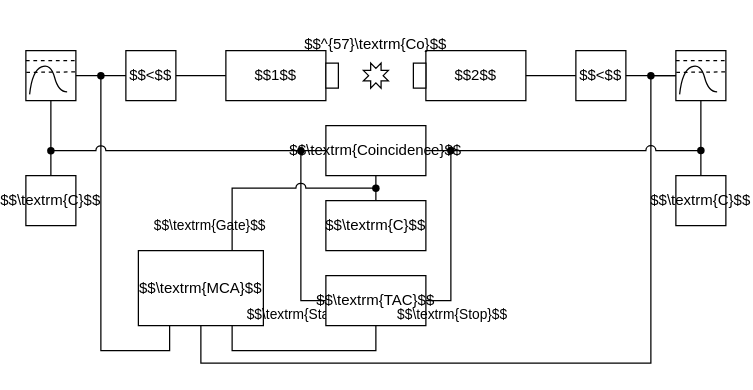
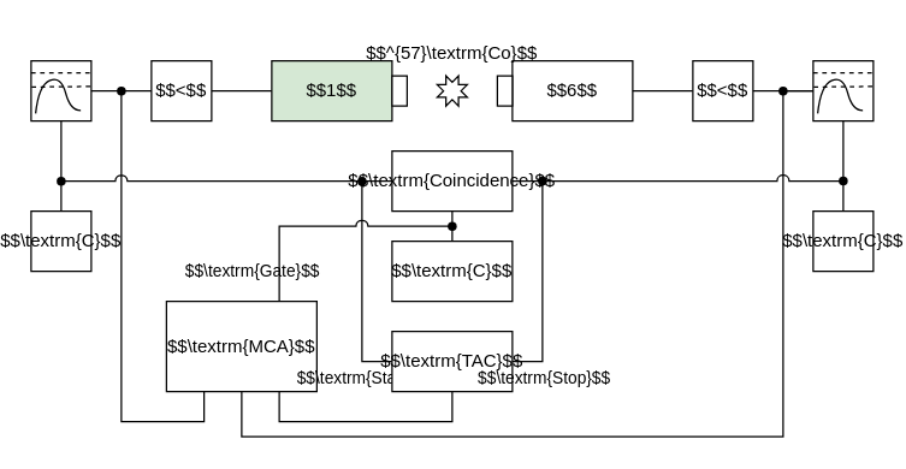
  <mxCell id="0" />
  <mxCell id="1" parent="0" />
  <mxCell id="2" value="" style="shape=waypoint;sketch=0;fillStyle=solid;size=6;pointerEvents=1;points=[];fillColor=none;resizable=0;rotatable=0;perimeter=centerPerimeter;snapToPoint=1;" vertex="1" parent="1"><mxGeometry x="290" y="140" width="20" height="20" as="geometry" /></mxCell>
  <mxCell id="3" style="edgeStyle=orthogonalEdgeStyle;rounded=0;orthogonalLoop=1;jettySize=auto;html=1;exitX=0.25;exitY=1;exitDx=0;exitDy=0;entryX=0.621;entryY=0.618;entryDx=0;entryDy=0;entryPerimeter=0;endArrow=none;endFill=0;jumpStyle=arc;jumpSize=8;" edge="1" parent="1" source="21" target="27"><mxGeometry relative="1" as="geometry"><Array as="points"><mxPoint x="135" y="280" /><mxPoint x="80" y="280" /></Array></mxGeometry></mxCell>
  <mxCell id="4" value="" style="edgeStyle=orthogonalEdgeStyle;rounded=0;orthogonalLoop=1;jettySize=auto;html=1;endArrow=none;endFill=0;" edge="1" parent="1" source="5" target="13"><mxGeometry relative="1" as="geometry" /></mxCell>
- <mxCell id="5" value="$$1$$" style="rounded=0;whiteSpace=wrap;html=1;" vertex="1" parent="1"><mxGeometry x="180" y="40" width="80" height="40" as="geometry" /></mxCell>
- <mxCell id="6" value="$$2$$" style="rounded=0;whiteSpace=wrap;html=1;" vertex="1" parent="1"><mxGeometry x="340" y="40" width="80" height="40" as="geometry" /></mxCell>
+ <mxCell id="5" value="$$1$$" style="rounded=0;whiteSpace=wrap;html=1;fillColor=#d5e8d4;" vertex="1" parent="1"><mxGeometry x="180" y="40" width="80" height="40" as="geometry" /></mxCell>
+ <mxCell id="6" value="$$6$$" style="rounded=0;whiteSpace=wrap;html=1;" vertex="1" parent="1"><mxGeometry x="340" y="40" width="80" height="40" as="geometry" /></mxCell>
  <mxCell id="7" value="" style="rounded=0;whiteSpace=wrap;html=1;" vertex="1" parent="1"><mxGeometry x="260" y="50" width="10" height="20" as="geometry" /></mxCell>
  <mxCell id="8" value="" style="rounded=0;whiteSpace=wrap;html=1;" vertex="1" parent="1"><mxGeometry x="330" y="50" width="10" height="20" as="geometry" /></mxCell>
  <mxCell id="9" style="edgeStyle=orthogonalEdgeStyle;rounded=0;orthogonalLoop=1;jettySize=auto;html=1;endArrow=none;endFill=0;jumpStyle=arc;jumpSize=8;" edge="1" parent="1" source="34" target="30"><mxGeometry relative="1" as="geometry"><mxPoint x="220" y="120" as="sourcePoint" /></mxGeometry></mxCell>
  <mxCell id="10" style="edgeStyle=orthogonalEdgeStyle;rounded=0;orthogonalLoop=1;jettySize=auto;html=1;exitX=0.5;exitY=1;exitDx=0;exitDy=0;endArrow=none;endFill=0;" edge="1" parent="1" source="12" target="2"><mxGeometry relative="1" as="geometry" /></mxCell>
  <mxCell id="11" style="edgeStyle=orthogonalEdgeStyle;rounded=0;orthogonalLoop=1;jettySize=auto;html=1;exitX=1;exitY=0.5;exitDx=0;exitDy=0;endArrow=none;endFill=0;" edge="1" parent="1" source="12" target="51"><mxGeometry relative="1" as="geometry" /></mxCell>
  <mxCell id="12" value="$$\textrm{Coincidence}$$" style="rounded=0;whiteSpace=wrap;html=1;" vertex="1" parent="1"><mxGeometry x="260" y="100" width="80" height="40" as="geometry" /></mxCell>
  <mxCell id="13" value="$$&amp;lt;$$" style="whiteSpace=wrap;html=1;aspect=fixed;" vertex="1" parent="1"><mxGeometry x="100" y="40" width="40" height="40" as="geometry" /></mxCell>
  <mxCell id="14" value="" style="group" vertex="1" connectable="0" parent="1"><mxGeometry x="20" y="40" width="40" height="40" as="geometry" /></mxCell>
  <mxCell id="15" value="" style="whiteSpace=wrap;html=1;aspect=fixed;" vertex="1" parent="14"><mxGeometry width="40" height="40" as="geometry" /></mxCell>
  <mxCell id="16" value="" style="curved=1;endArrow=none;html=1;rounded=0;strokeColor=default;endFill=0;" edge="1" parent="14"><mxGeometry width="50" height="50" relative="1" as="geometry"><mxPoint x="3" y="35" as="sourcePoint" /><mxPoint x="33" y="33" as="targetPoint" /><Array as="points"><mxPoint x="5" y="16" /><mxPoint x="20" y="10" /><mxPoint x="26" y="33" /></Array></mxGeometry></mxCell>
  <mxCell id="17" value="" style="endArrow=none;dashed=1;html=1;rounded=0;exitX=0;exitY=0.25;exitDx=0;exitDy=0;entryX=1;entryY=0.25;entryDx=0;entryDy=0;" edge="1" parent="14"><mxGeometry width="50" height="50" relative="1" as="geometry"><mxPoint y="8" as="sourcePoint" /><mxPoint x="40" y="8" as="targetPoint" /></mxGeometry></mxCell>
  <mxCell id="18" value="" style="endArrow=none;dashed=1;html=1;rounded=0;exitX=0.042;exitY=0.279;exitDx=0;exitDy=0;exitPerimeter=0;entryX=1;entryY=0.5;entryDx=0;entryDy=0;" edge="1" parent="14"><mxGeometry width="50" height="50" relative="1" as="geometry"><mxPoint x="0.32" y="17.42" as="sourcePoint" /><mxPoint x="40" y="17" as="targetPoint" /></mxGeometry></mxCell>
  <mxCell id="19" style="edgeStyle=orthogonalEdgeStyle;rounded=0;orthogonalLoop=1;jettySize=auto;html=1;exitX=0.5;exitY=0;exitDx=0;exitDy=0;endArrow=none;endFill=0;" edge="1" parent="1" source="20" target="30"><mxGeometry relative="1" as="geometry" /></mxCell>
  <mxCell id="20" value="$$\textrm{C}$$" style="rounded=0;whiteSpace=wrap;html=1;" vertex="1" parent="1"><mxGeometry x="20" y="140" width="40" height="40" as="geometry" /></mxCell>
  <mxCell id="21" value="$$\textrm{MCA}$$" style="rounded=0;whiteSpace=wrap;html=1;" vertex="1" parent="1"><mxGeometry x="110" y="200" width="100" height="60" as="geometry" /></mxCell>
  <mxCell id="22" style="edgeStyle=orthogonalEdgeStyle;rounded=0;orthogonalLoop=1;jettySize=auto;html=1;exitX=0;exitY=0.5;exitDx=0;exitDy=0;endArrow=none;endFill=0;" edge="1" parent="1" source="25" target="34"><mxGeometry relative="1" as="geometry" /></mxCell>
  <mxCell id="23" value="$$\textrm{Start}$$" style="edgeLabel;html=1;align=center;verticalAlign=middle;resizable=0;points=[];labelBackgroundColor=none;" vertex="1" connectable="0" parent="22"><mxGeometry x="-0.86" y="1" relative="1" as="geometry"><mxPoint x="-10" y="9" as="offset" /></mxGeometry></mxCell>
  <mxCell id="24" style="edgeStyle=orthogonalEdgeStyle;rounded=0;orthogonalLoop=1;jettySize=auto;html=1;exitX=0.5;exitY=1;exitDx=0;exitDy=0;entryX=0.75;entryY=1;entryDx=0;entryDy=0;endArrow=none;endFill=0;" edge="1" parent="1" source="25" target="21"><mxGeometry relative="1" as="geometry"><Array as="points"><mxPoint x="300" y="280" /><mxPoint x="185" y="280" /></Array></mxGeometry></mxCell>
  <mxCell id="25" value="$$\textrm{TAC}$$" style="rounded=0;whiteSpace=wrap;html=1;" vertex="1" parent="1"><mxGeometry x="260" y="220" width="80" height="40" as="geometry" /></mxCell>
  <mxCell id="26" value="" style="verticalLabelPosition=top;verticalAlign=bottom;html=1;shape=mxgraph.basic.8_point_star;labelPosition=center;align=center;" vertex="1" parent="1"><mxGeometry x="290" y="50" width="20" height="20" as="geometry" /></mxCell>
  <mxCell id="27" value="" style="shape=waypoint;sketch=0;fillStyle=solid;size=6;pointerEvents=1;points=[];fillColor=none;resizable=0;rotatable=0;perimeter=centerPerimeter;snapToPoint=1;" vertex="1" parent="1"><mxGeometry x="70" y="50" width="20" height="20" as="geometry" /></mxCell>
  <mxCell id="28" style="edgeStyle=orthogonalEdgeStyle;rounded=0;orthogonalLoop=1;jettySize=auto;html=1;exitX=0;exitY=0.5;exitDx=0;exitDy=0;entryX=0.639;entryY=0.462;entryDx=0;entryDy=0;entryPerimeter=0;endArrow=none;endFill=0;" edge="1" parent="1" source="13" target="27"><mxGeometry relative="1" as="geometry" /></mxCell>
  <mxCell id="29" style="edgeStyle=orthogonalEdgeStyle;rounded=0;orthogonalLoop=1;jettySize=auto;html=1;exitX=1;exitY=0.5;exitDx=0;exitDy=0;endArrow=none;endFill=0;" edge="1" parent="1" source="15" target="27"><mxGeometry relative="1" as="geometry" /></mxCell>
  <mxCell id="30" value="" style="shape=waypoint;sketch=0;fillStyle=solid;size=6;pointerEvents=1;points=[];fillColor=none;resizable=0;rotatable=0;perimeter=centerPerimeter;snapToPoint=1;" vertex="1" parent="1"><mxGeometry x="30" y="110" width="20" height="20" as="geometry" /></mxCell>
  <mxCell id="31" style="edgeStyle=orthogonalEdgeStyle;rounded=0;orthogonalLoop=1;jettySize=auto;html=1;exitX=0.5;exitY=1;exitDx=0;exitDy=0;entryX=0.682;entryY=0.476;entryDx=0;entryDy=0;entryPerimeter=0;endArrow=none;endFill=0;" edge="1" parent="1" source="15" target="30"><mxGeometry relative="1" as="geometry" /></mxCell>
  <mxCell id="32" style="edgeStyle=orthogonalEdgeStyle;rounded=0;orthogonalLoop=1;jettySize=auto;html=1;exitX=0.5;exitY=0;exitDx=0;exitDy=0;endArrow=none;endFill=0;" edge="1" parent="1" source="33" target="2"><mxGeometry relative="1" as="geometry" /></mxCell>
  <mxCell id="33" value="$$\textrm{C}$$" style="rounded=0;whiteSpace=wrap;html=1;" vertex="1" parent="1"><mxGeometry x="260" y="160" width="80" height="40" as="geometry" /></mxCell>
  <mxCell id="34" value="" style="shape=waypoint;sketch=0;fillStyle=solid;size=6;pointerEvents=1;points=[];fillColor=none;resizable=0;rotatable=0;perimeter=centerPerimeter;snapToPoint=1;" vertex="1" parent="1"><mxGeometry x="230" y="110" width="20" height="20" as="geometry" /></mxCell>
  <mxCell id="35" style="edgeStyle=orthogonalEdgeStyle;rounded=0;orthogonalLoop=1;jettySize=auto;html=1;exitX=0;exitY=0.5;exitDx=0;exitDy=0;entryX=0.674;entryY=0.526;entryDx=0;entryDy=0;entryPerimeter=0;endArrow=none;endFill=0;" edge="1" parent="1" source="12" target="34"><mxGeometry relative="1" as="geometry" /></mxCell>
  <mxCell id="36" value="" style="edgeStyle=orthogonalEdgeStyle;rounded=0;orthogonalLoop=1;jettySize=auto;html=1;endArrow=none;endFill=0;entryX=1;entryY=0.5;entryDx=0;entryDy=0;exitX=0;exitY=0.5;exitDx=0;exitDy=0;" edge="1" target="6" parent="1" source="37"><mxGeometry relative="1" as="geometry"><mxPoint x="620" y="60.513" as="sourcePoint" /></mxGeometry></mxCell>
  <mxCell id="37" value="$$&amp;lt;$$" style="whiteSpace=wrap;html=1;aspect=fixed;flipV=0;" vertex="1" parent="1"><mxGeometry x="460" y="40" width="40" height="40" as="geometry" /></mxCell>
  <mxCell id="38" value="" style="group;flipV=0;" vertex="1" connectable="0" parent="1"><mxGeometry x="540" y="40" width="40" height="40" as="geometry" /></mxCell>
  <mxCell id="39" value="" style="whiteSpace=wrap;html=1;aspect=fixed;" vertex="1" parent="38"><mxGeometry width="40" height="40" as="geometry" /></mxCell>
  <mxCell id="40" value="" style="curved=1;endArrow=none;html=1;rounded=0;strokeColor=default;endFill=0;" edge="1" parent="38"><mxGeometry width="50" height="50" relative="1" as="geometry"><mxPoint x="3" y="35" as="sourcePoint" /><mxPoint x="33" y="33" as="targetPoint" /><Array as="points"><mxPoint x="5" y="16" /><mxPoint x="20" y="10" /><mxPoint x="26" y="33" /></Array></mxGeometry></mxCell>
  <mxCell id="41" value="" style="endArrow=none;dashed=1;html=1;rounded=0;exitX=0;exitY=0.25;exitDx=0;exitDy=0;entryX=1;entryY=0.25;entryDx=0;entryDy=0;" edge="1" parent="38"><mxGeometry width="50" height="50" relative="1" as="geometry"><mxPoint y="8" as="sourcePoint" /><mxPoint x="40" y="8" as="targetPoint" /></mxGeometry></mxCell>
  <mxCell id="42" value="" style="endArrow=none;dashed=1;html=1;rounded=0;exitX=0.042;exitY=0.279;exitDx=0;exitDy=0;exitPerimeter=0;entryX=1;entryY=0.5;entryDx=0;entryDy=0;" edge="1" parent="38"><mxGeometry width="50" height="50" relative="1" as="geometry"><mxPoint x="0.32" y="17.42" as="sourcePoint" /><mxPoint x="40" y="17" as="targetPoint" /></mxGeometry></mxCell>
  <mxCell id="43" value="" style="edgeStyle=orthogonalEdgeStyle;rounded=0;orthogonalLoop=1;jettySize=auto;html=1;exitX=0.5;exitY=1;exitDx=0;exitDy=0;endArrow=none;endFill=0;" edge="1" parent="1" source="39" target="52"><mxGeometry relative="1" as="geometry" /></mxCell>
  <mxCell id="44" value="" style="shape=waypoint;sketch=0;fillStyle=solid;size=6;pointerEvents=1;points=[];fillColor=none;resizable=0;rotatable=0;perimeter=centerPerimeter;snapToPoint=1;flipV=0;" vertex="1" parent="1"><mxGeometry x="510" y="50" width="20" height="20" as="geometry" /></mxCell>
  <mxCell id="45" style="edgeStyle=orthogonalEdgeStyle;rounded=0;orthogonalLoop=1;jettySize=auto;html=1;exitX=1;exitY=0.5;exitDx=0;exitDy=0;entryX=0.639;entryY=0.462;entryDx=0;entryDy=0;entryPerimeter=0;endArrow=none;endFill=0;" edge="1" source="37" target="44" parent="1"><mxGeometry relative="1" as="geometry"><mxPoint x="700" y="130" as="sourcePoint" /></mxGeometry></mxCell>
  <mxCell id="46" style="edgeStyle=orthogonalEdgeStyle;rounded=0;orthogonalLoop=1;jettySize=auto;html=1;exitX=0;exitY=0.5;exitDx=0;exitDy=0;endArrow=none;endFill=0;" edge="1" source="39" target="44" parent="1"><mxGeometry relative="1" as="geometry" /></mxCell>
  <mxCell id="47" style="edgeStyle=orthogonalEdgeStyle;rounded=0;orthogonalLoop=1;jettySize=auto;html=1;exitX=0.5;exitY=0;exitDx=0;exitDy=0;endArrow=none;endFill=0;entryX=0.406;entryY=0.387;entryDx=0;entryDy=0;entryPerimeter=0;" edge="1" source="48" target="52" parent="1"><mxGeometry relative="1" as="geometry" /></mxCell>
  <mxCell id="48" value="$$\textrm{C}$$" style="rounded=0;whiteSpace=wrap;html=1;" vertex="1" parent="1"><mxGeometry x="540" y="140" width="40" height="40" as="geometry" /></mxCell>
  <mxCell id="49" value="" style="edgeStyle=orthogonalEdgeStyle;rounded=0;orthogonalLoop=1;jettySize=auto;html=1;entryX=1;entryY=0.5;entryDx=0;entryDy=0;endArrow=none;endFill=0;" edge="1" parent="1" source="51" target="25"><mxGeometry relative="1" as="geometry"><Array as="points"><mxPoint x="360" y="240" /></Array></mxGeometry></mxCell>
  <mxCell id="50" value="$$\textrm{Stop}$$" style="edgeLabel;html=1;align=center;verticalAlign=middle;resizable=0;points=[];labelBackgroundColor=none;" vertex="1" connectable="0" parent="49"><mxGeometry x="0.874" relative="1" as="geometry"><mxPoint x="11" y="10" as="offset" /></mxGeometry></mxCell>
  <mxCell id="51" value="" style="shape=waypoint;sketch=0;fillStyle=solid;size=6;pointerEvents=1;points=[];fillColor=none;resizable=0;rotatable=0;perimeter=centerPerimeter;snapToPoint=1;" vertex="1" parent="1"><mxGeometry x="350" y="109.97" width="20" height="20" as="geometry" /></mxCell>
  <mxCell id="52" value="" style="shape=waypoint;sketch=0;fillStyle=solid;size=6;pointerEvents=1;points=[];fillColor=none;resizable=0;rotatable=0;perimeter=centerPerimeter;snapToPoint=1;" vertex="1" parent="1"><mxGeometry x="550" y="109.97" width="20" height="20" as="geometry" /></mxCell>
  <mxCell id="53" value="" style="edgeStyle=orthogonalEdgeStyle;rounded=0;orthogonalLoop=1;jettySize=auto;html=1;endArrow=none;endFill=0;entryX=0.5;entryY=1;entryDx=0;entryDy=0;" edge="1" parent="1" source="39" target="21"><mxGeometry relative="1" as="geometry"><mxPoint x="70" y="290" as="targetPoint" /><Array as="points"><mxPoint x="520" y="60" /><mxPoint x="520" y="290" /><mxPoint x="160" y="290" /></Array></mxGeometry></mxCell>
  <mxCell id="54" style="edgeStyle=orthogonalEdgeStyle;rounded=0;orthogonalLoop=1;jettySize=auto;html=1;exitX=0.75;exitY=0;exitDx=0;exitDy=0;endArrow=none;endFill=0;jumpStyle=arc;jumpSize=8;" edge="1" parent="1" source="21"><mxGeometry relative="1" as="geometry"><mxPoint x="300" y="150" as="targetPoint" /><Array as="points"><mxPoint x="185" y="150" /></Array></mxGeometry></mxCell>
  <mxCell id="55" value="$$\textrm{Gate}$$" style="edgeLabel;html=1;align=center;verticalAlign=middle;resizable=0;points=[];labelBackgroundColor=none;" vertex="1" connectable="0" parent="54"><mxGeometry x="-0.819" relative="1" as="geometry"><mxPoint x="-19" y="-6" as="offset" /></mxGeometry></mxCell>
  <mxCell id="56" style="edgeStyle=orthogonalEdgeStyle;rounded=0;orthogonalLoop=1;jettySize=auto;html=1;endArrow=none;endFill=0;jumpStyle=arc;jumpSize=8;" edge="1" source="52" target="51" parent="1"><mxGeometry relative="1" as="geometry"><mxPoint x="540" y="119.97" as="sourcePoint" /></mxGeometry></mxCell>
  <mxCell id="57" value="&lt;span style=&quot;text-wrap: nowrap;&quot;&gt;$$^{57}\textrm{Co}$$&lt;/span&gt;" style="text;html=1;align=center;verticalAlign=middle;whiteSpace=wrap;rounded=0;" vertex="1" parent="1"><mxGeometry x="270" y="20" width="60" height="30" as="geometry" /></mxCell>
